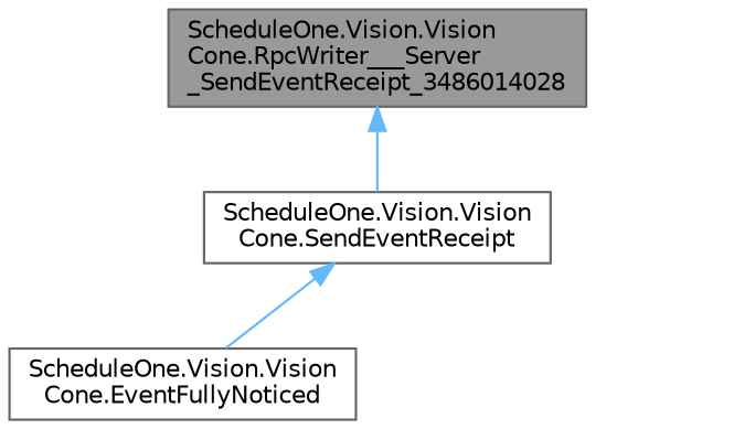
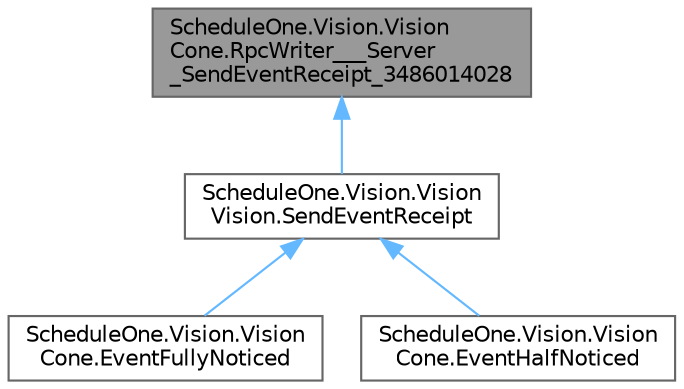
  digraph {
    rankdir=TB
    node [color=grey40 fillcolor=white fontname=Helvetica fontsize=10 shape=box style=filled]
    edge [color=steelblue1 dir=back fontname=Helvetica fontsize=10 labelfontname=Helvetica labelfontsize=10 style=solid]
    n1 [color=gray40 fillcolor=grey60 fontcolor=black height=0.2 label="ScheduleOne.Vision.Vision\lCone.RpcWriter___Server\l_SendEventReceipt_3486014028" width=0.4]
-   n2 [height=0.2 label="ScheduleOne.Vision.Vision\lCone.SendEventReceipt" width=0.4]
+   n2 [height=0.2 label="ScheduleOne.Vision.Vision\lVision.SendEventReceipt" width=0.4]
    n3 [height=0.2 label="ScheduleOne.Vision.Vision\lCone.EventFullyNoticed" width=0.4]
+   n4 [height=0.2 label="ScheduleOne.Vision.Vision\lCone.EventHalfNoticed" width=0.4]
    n1 -> n2
    n2 -> n3
+   n2 -> n4
  }
